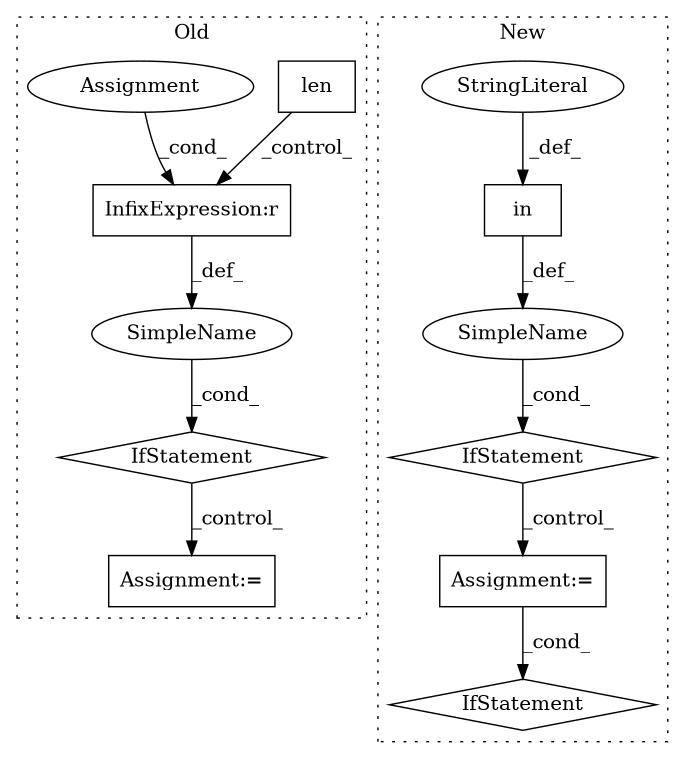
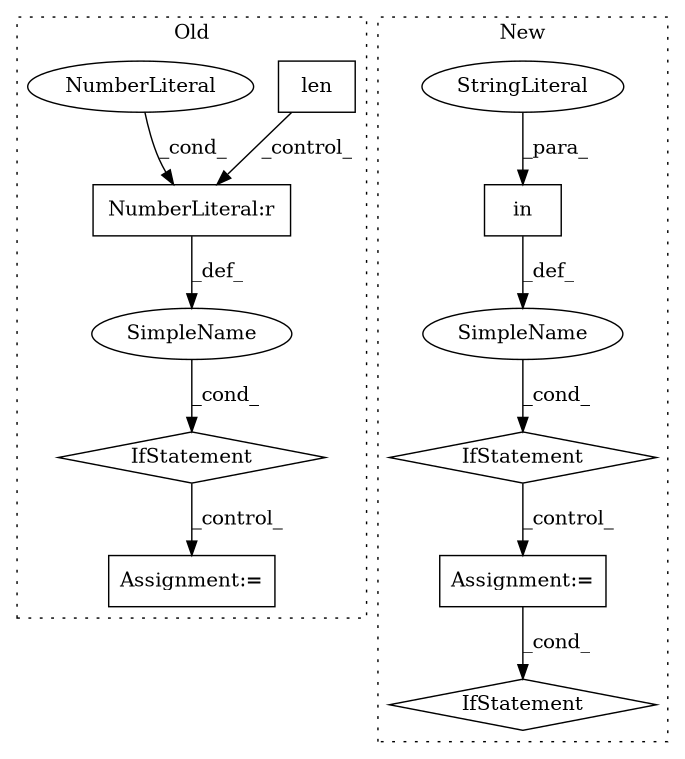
  digraph {
    node [a=25 l=1 shape=box]
    n1 [a=32 l="4,1" label=len s="1716,1725"]
-   n2 [a=27 l=4 label="InfixExpression:r" s=1726]
-   n3 [a=34 label=Assignment s=1730 shape=ellipse]
+   n2 [a=27 l=4 label="NumberLiteral:r" s=1726]
+   n3 [a=34 label=NumberLiteral s=1730 shape=ellipse]
    n4 [l="4,2" label=IfStatement s="1712,1731" shape=diamond]
    n5 [a=7 label="Assignment:=" s=1752]
    n6 [a=42 label=SimpleName shape=ellipse l=""]
    n7 [a=105 l=12 label=in s=2269]
    n8 [l="10,2" label=IfStatement s="2259,2281" shape=diamond]
    n9 [a=7 label="Assignment:=" s=2345]
    n10 [a=42 label=SimpleName shape=ellipse l=""]
    n11 [a=45 l=3 label=StringLiteral s=2269 shape=ellipse]
    n12 [l="4,2" label=IfStatement s="2803,2816" shape=diamond]
    subgraph cluster_1 {
      label=Old
      style=dotted
      n1
      n2
      n3
      n4
      n5
      n6
    }
    subgraph cluster_2 {
      label=New
      style=dotted
      n7
      n8
      n9
      n10
      n11
      n12
    }
    n1 -> n2 [label=_control_]
    n2 -> n6 [label=_def_]
    n3 -> n2 [label=_cond_]
    n4 -> n5 [label=_control_]
    n6 -> n4 [label=_cond_]
    n7 -> n10 [label=_def_]
    n8 -> n9 [label=_control_]
    n9 -> n12 [label=_cond_]
    n10 -> n8 [label=_cond_]
-   n11 -> n7 [label=_def_]
+   n11 -> n7 [label=_para_]
  }
